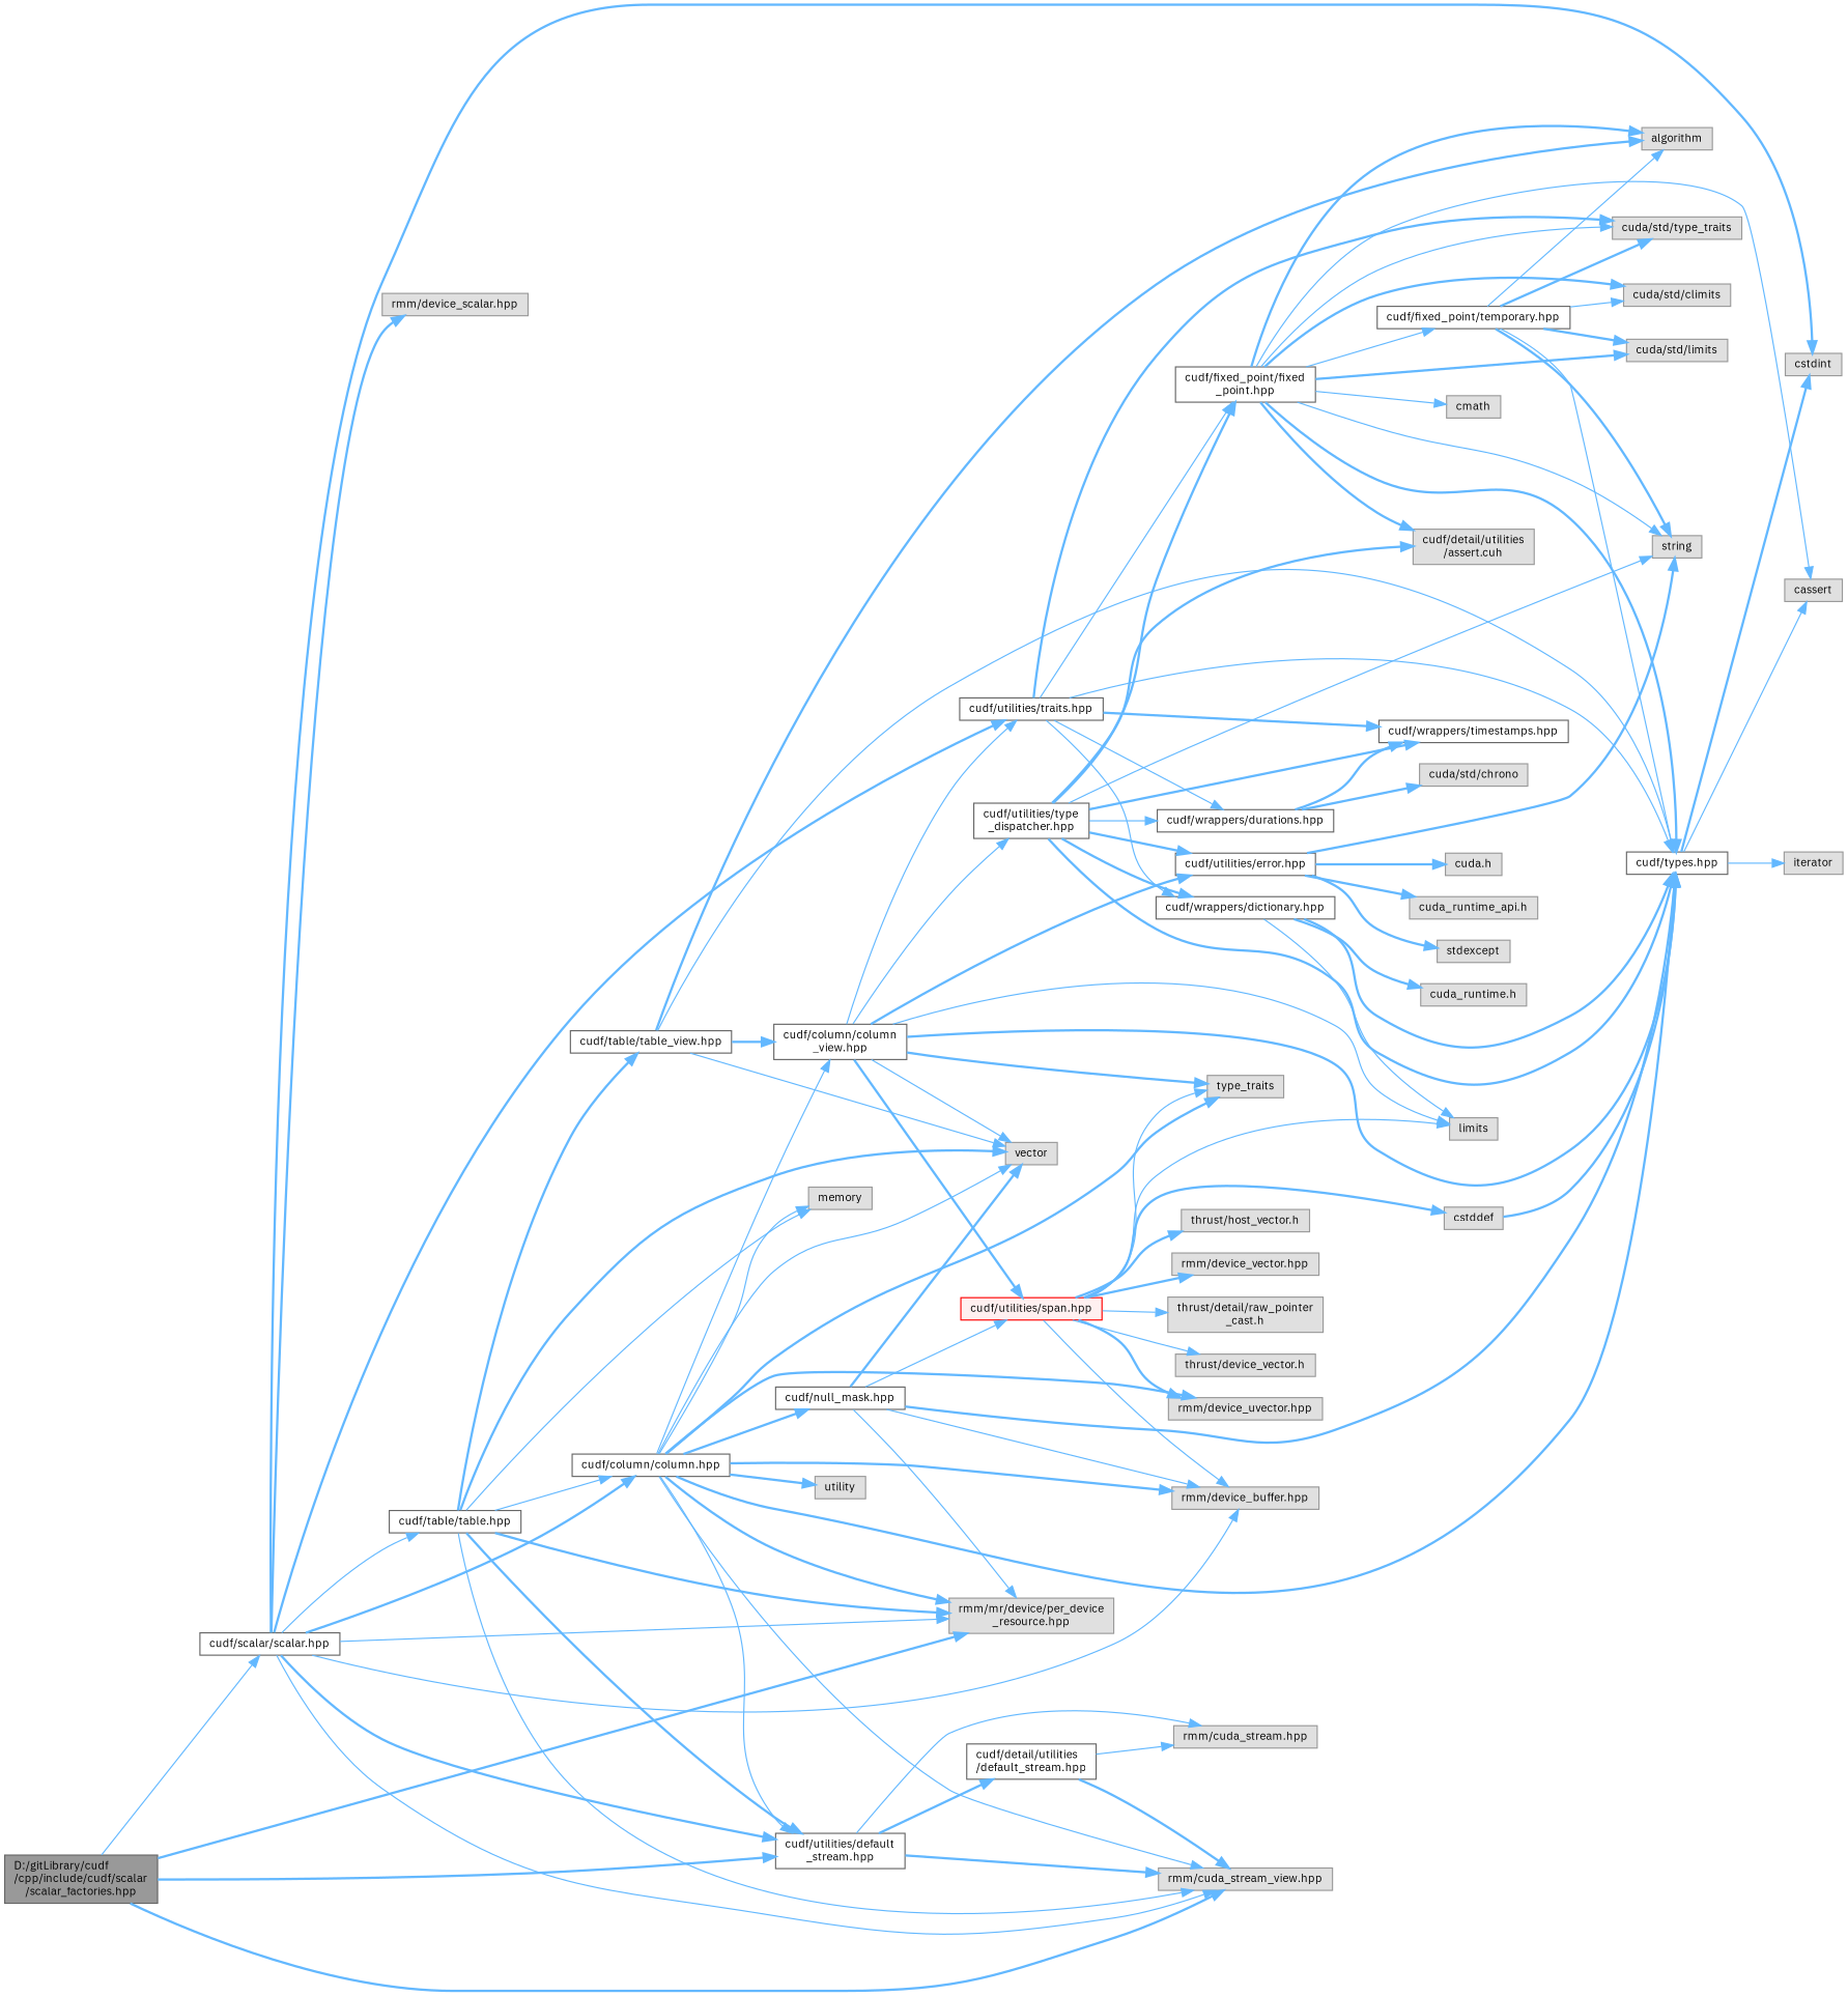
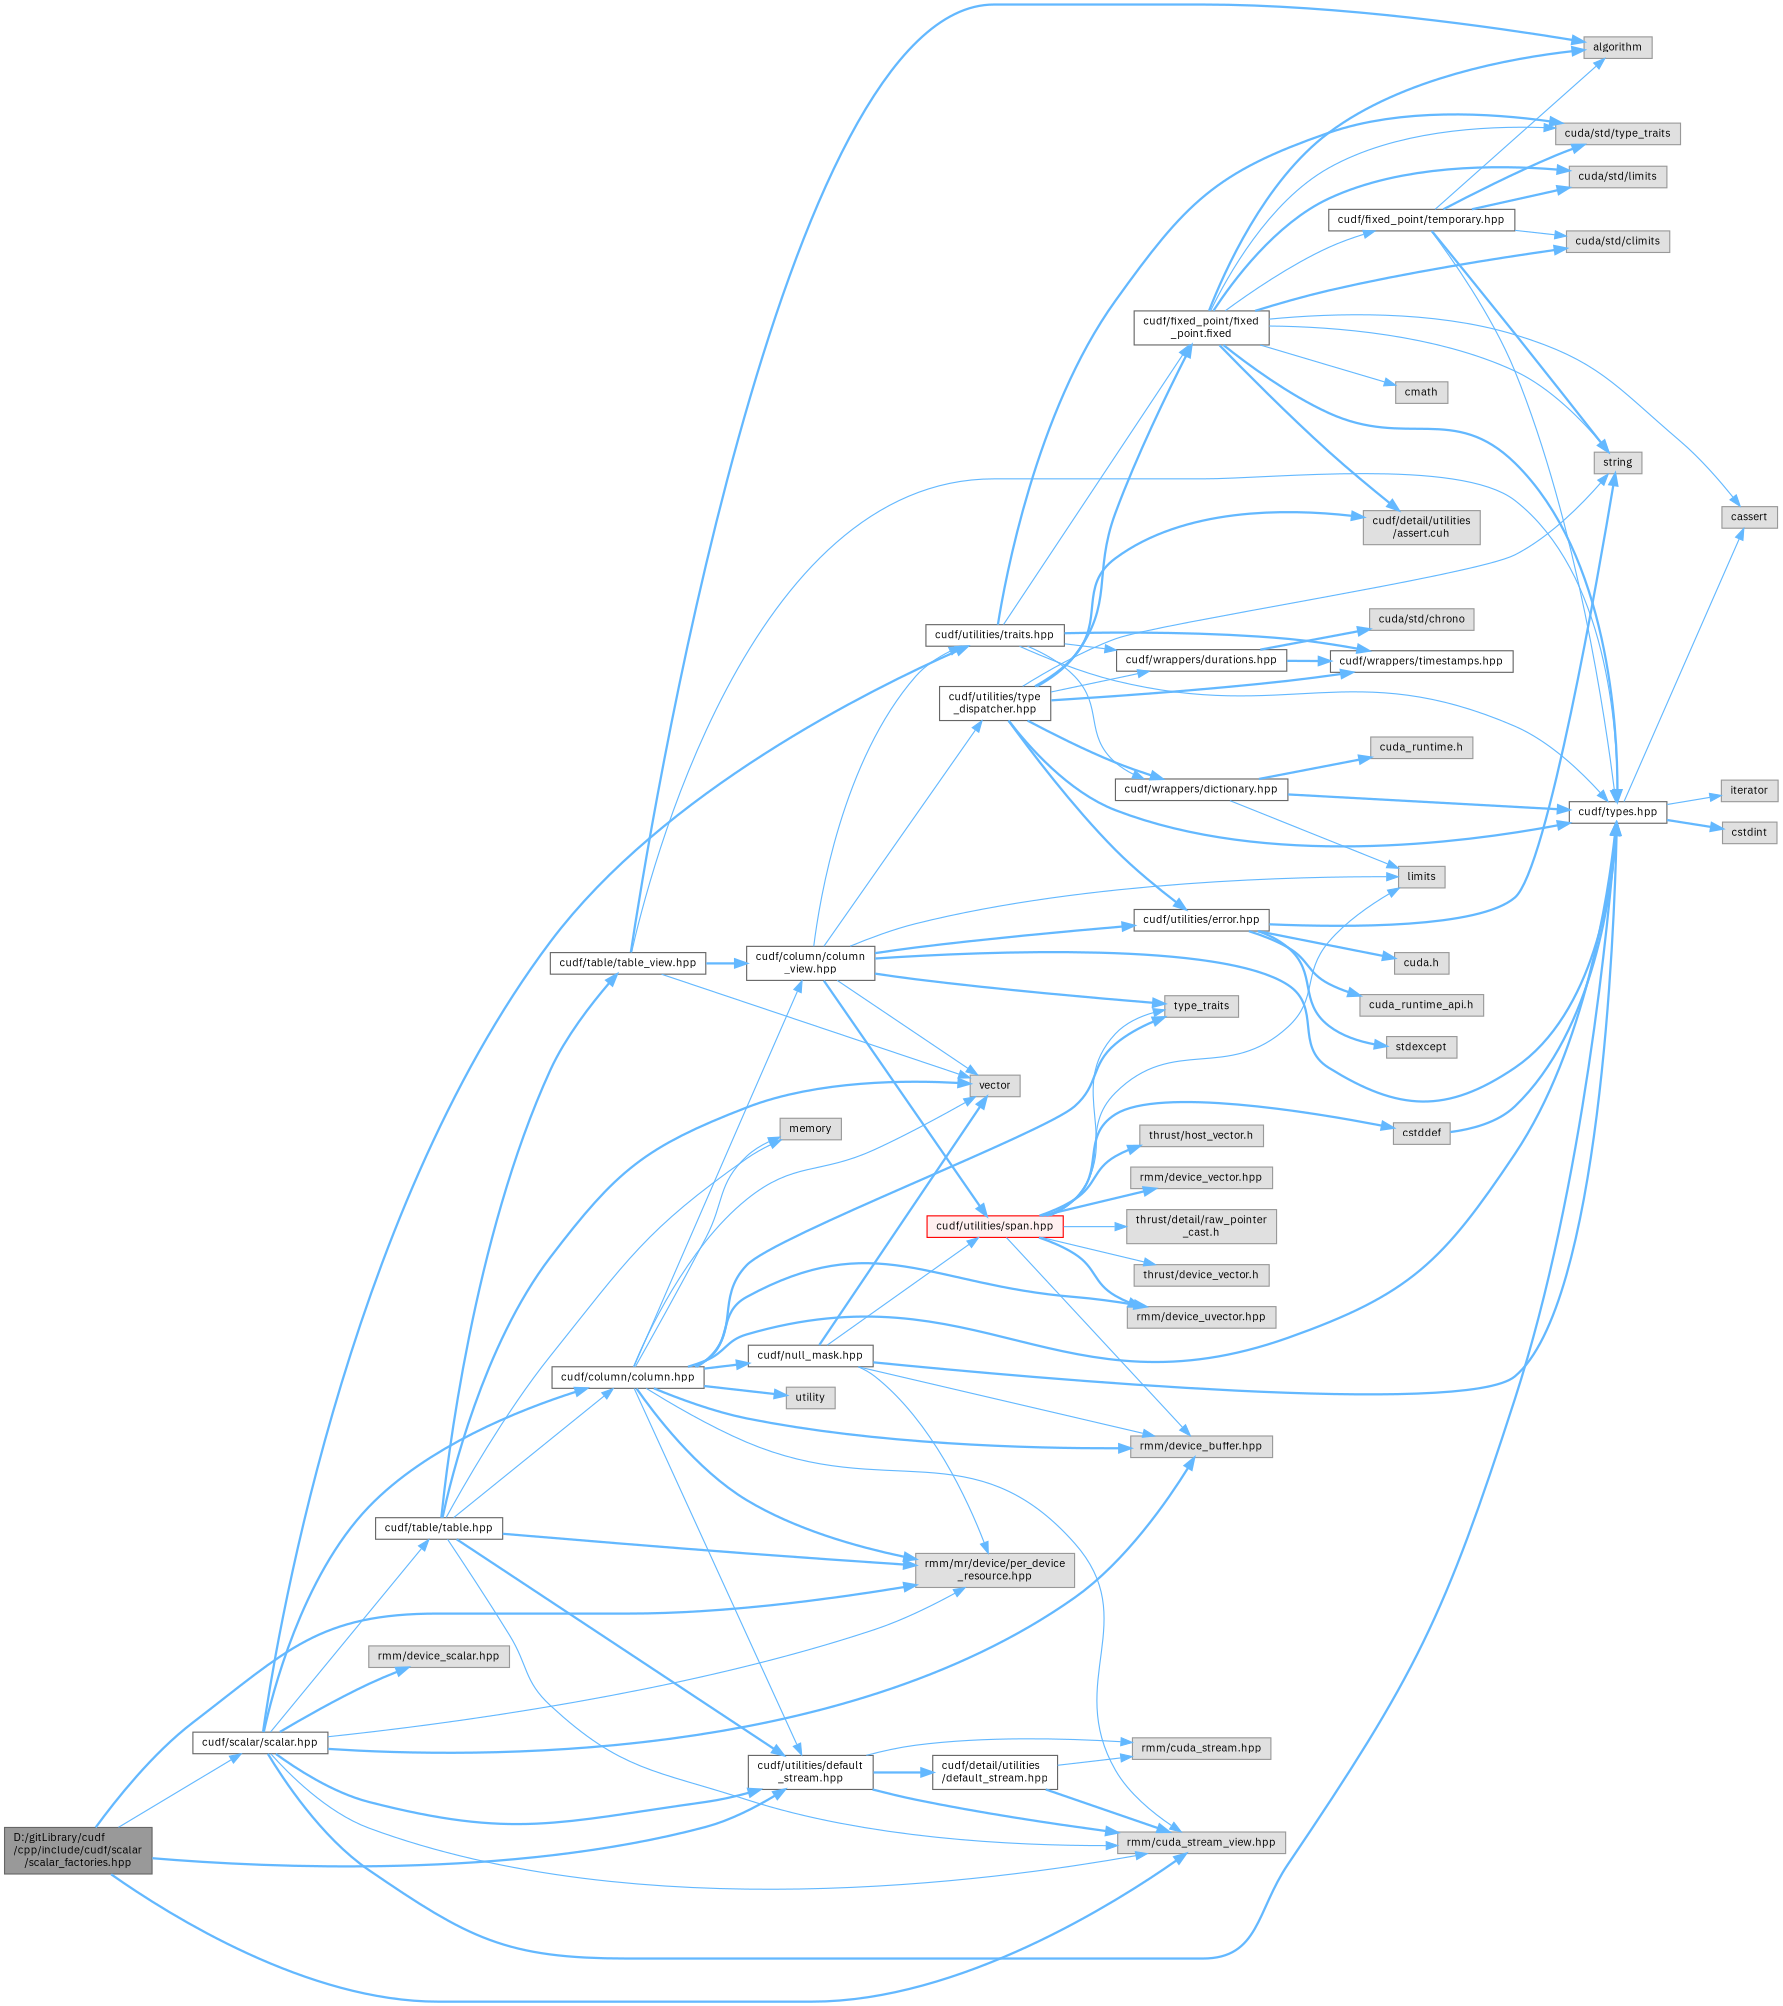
  digraph {
    fontname="IBM Plex Sans"
    rankdir=LR
    node [color=grey60 fillcolor="#E0E0E0" fontname="IBM Plex Sans" fontsize=10 shape=box style=filled]
    edge [color=steelblue1 fontname="IBM Plex Sans" fontsize=10 labelfontname=Helvetica labelfontsize=10 style=bold]
    n1 [color=gray40 fillcolor=grey60 fontcolor=black height=0.2 label="D:/gitLibrary/cudf\l/cpp/include/cudf/scalar\l/scalar_factories.hpp" width=0.4]
    n2 [color=grey40 fillcolor=white height=0.2 label="cudf/scalar/scalar.hpp" width=0.4]
    n3 [height=0.2 label="rmm/mr/device/per_device\l_resource.hpp" width=0.4]
    n4 [color=grey40 fillcolor=white height=0.2 label="cudf/utilities/default\l_stream.hpp" width=0.4]
    n5 [height=0.2 label="rmm/cuda_stream_view.hpp" width=0.4]
    n6 [color=grey40 fillcolor=white height=0.2 label="cudf/column/column.hpp" width=0.4]
    n7 [color=grey40 fillcolor=white height=0.2 label="cudf/types.hpp" width=0.4]
    n8 [height=0.2 label="rmm/device_buffer.hpp" width=0.4]
    n9 [color=grey40 fillcolor=white height=0.2 label="cudf/utilities/traits.hpp" width=0.4]
    n10 [color=grey40 fillcolor=white height=0.2 label="cudf/table/table.hpp" width=0.4]
    n11 [height=0.2 label="rmm/device_scalar.hpp" width=0.4]
    n12 [color=grey40 fillcolor=white height=0.2 label="cudf/detail/utilities\l/default_stream.hpp" width=0.4]
    n13 [height=0.2 label="rmm/cuda_stream.hpp" width=0.4]
    n14 [color=grey40 fillcolor=white height=0.2 label="cudf/column/column\l_view.hpp" width=0.4]
    n15 [height=0.2 label="rmm/device_uvector.hpp" width=0.4]
    n16 [height=0.2 label=type_traits width=0.4]
    n17 [height=0.2 label=vector width=0.4]
    n18 [color=grey40 fillcolor=white height=0.2 label="cudf/null_mask.hpp" width=0.4]
    n19 [height=0.2 label=memory width=0.4]
    n20 [height=0.2 label=utility width=0.4]
    n21 [height=0.2 label=cassert width=0.4]
    n22 [height=0.2 label=cstdint width=0.4]
    n23 [height=0.2 label=iterator width=0.4]
-   n24 [color=grey40 fillcolor=white height=0.2 label="cudf/fixed_point/fixed\l_point.hpp" width=0.4]
+   n24 [color=grey40 fillcolor=white height=0.2 label="cudf/fixed_point/fixed\l_point.fixed" width=0.4]
    n25 [height=0.2 label="cuda/std/type_traits" width=0.4]
    n26 [color=grey40 fillcolor=white height=0.2 label="cudf/wrappers/dictionary.hpp" width=0.4]
    n27 [color=grey40 fillcolor=white height=0.2 label="cudf/wrappers/durations.hpp" width=0.4]
    n28 [color=grey40 fillcolor=white height=0.2 label="cudf/wrappers/timestamps.hpp" width=0.4]
    n29 [color=grey40 fillcolor=white height=0.2 label="cudf/table/table_view.hpp" width=0.4]
    n30 [color=grey40 fillcolor=white height=0.2 label="cudf/utilities/error.hpp" width=0.4]
    n31 [color=red fillcolor="#FFF0F0" height=0.2 label="cudf/utilities/span.hpp" width=0.4]
    n32 [height=0.2 label=limits width=0.4]
    n33 [color=grey40 fillcolor=white height=0.2 label="cudf/utilities/type\l_dispatcher.hpp" width=0.4]
    n34 [height=0.2 label="cuda.h" width=0.4]
    n35 [height=0.2 label="cuda_runtime_api.h" width=0.4]
    n36 [height=0.2 label=stdexcept width=0.4]
    n37 [height=0.2 label=string width=0.4]
    n38 [height=0.2 label=cstddef width=0.4]
    n39 [height=0.2 label="rmm/device_vector.hpp" width=0.4]
    n40 [height=0.2 label="thrust/detail/raw_pointer\l_cast.h" width=0.4]
    n41 [height=0.2 label="thrust/device_vector.h" width=0.4]
    n42 [height=0.2 label="thrust/host_vector.h" width=0.4]
    n43 [height=0.2 label="cudf/detail/utilities\l/assert.cuh" width=0.4]
    n44 [color=grey40 fillcolor=white height=0.2 label="cudf/fixed_point/temporary.hpp" width=0.4]
    n45 [height=0.2 label="cuda/std/climits" width=0.4]
    n46 [height=0.2 label="cuda/std/limits" width=0.4]
    n47 [height=0.2 label=algorithm width=0.4]
    n48 [height=0.2 label=cmath width=0.4]
    n49 [height=0.2 label="cuda_runtime.h" width=0.4]
    n50 [height=0.2 label="cuda/std/chrono" width=0.4]
    n1 -> n2 [style=solid]
    n1 -> n3
    n1 -> n4
    n1 -> n5
    n2 -> n3 [style=solid]
    n2 -> n4
    n2 -> n5 [style=solid]
    n2 -> n6
-   n2 -> n22
-   n2 -> n8 [style=solid]
+   n2 -> n7
+   n2 -> n8
    n2 -> n9
    n2 -> n10 [style=solid]
    n2 -> n11
    n4 -> n5
    n4 -> n12
    n4 -> n13 [style=solid]
    n6 -> n3
    n6 -> n4 [style=solid]
    n6 -> n5 [style=solid]
    n6 -> n7
    n6 -> n8
    n6 -> n14 [style=solid]
    n6 -> n15
    n6 -> n16
    n6 -> n17 [style=solid]
    n6 -> n18
    n6 -> n19 [style=solid]
    n6 -> n20
    n7 -> n21 [style=solid]
    n7 -> n22
    n7 -> n23 [style=solid]
    n9 -> n7 [style=solid]
    n9 -> n24 [style=solid]
    n9 -> n25
    n9 -> n26 [style=solid]
    n9 -> n27 [style=solid]
    n9 -> n28
    n10 -> n3
    n10 -> n4
    n10 -> n5 [style=solid]
    n10 -> n6 [style=solid]
    n10 -> n17
    n10 -> n19 [style=solid]
    n10 -> n29
    n12 -> n5
    n12 -> n13 [style=solid]
    n14 -> n7
    n14 -> n9 [style=solid]
    n14 -> n16
    n14 -> n17 [style=solid]
    n14 -> n30
    n14 -> n31
    n14 -> n32 [style=solid]
    n14 -> n33 [style=solid]
    n18 -> n3 [style=solid]
    n18 -> n7
    n18 -> n8 [style=solid]
    n18 -> n17
    n18 -> n31 [style=solid]
    n24 -> n7
    n24 -> n21 [style=solid]
    n24 -> n25 [style=solid]
    n24 -> n37 [style=solid]
    n24 -> n43
    n24 -> n44 [style=solid]
    n24 -> n45
    n24 -> n46
    n24 -> n47
    n24 -> n48 [style=solid]
    n26 -> n7
    n26 -> n32 [style=solid]
    n26 -> n49
    n27 -> n28
    n27 -> n50
    n29 -> n7 [style=solid]
    n29 -> n14
    n29 -> n17 [style=solid]
    n29 -> n47
    n30 -> n34
    n30 -> n35
    n30 -> n36
    n30 -> n37
    n31 -> n8 [style=solid]
    n31 -> n15
    n31 -> n16 [style=solid]
    n31 -> n32 [style=solid]
    n31 -> n38
    n31 -> n39
    n31 -> n40 [style=solid]
    n31 -> n41 [style=solid]
    n31 -> n42
    n33 -> n7
    n33 -> n24
    n33 -> n26
    n33 -> n27 [style=solid]
    n33 -> n28
    n33 -> n30
    n33 -> n37 [style=solid]
    n33 -> n43
    n38 -> n7
    n44 -> n7 [style=solid]
    n44 -> n25
    n44 -> n37
    n44 -> n45 [style=solid]
    n44 -> n46
    n44 -> n47 [style=solid]
  }
